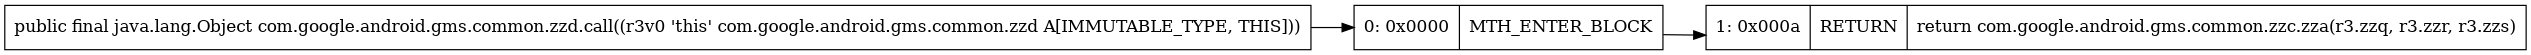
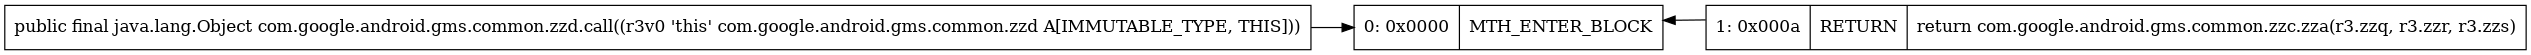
  digraph {
    rankdir=LR
    node [shape=record]
    n1 [label="{0\:\ 0x0000|MTH_ENTER_BLOCK\l}"]
    n2 [label="{1\:\ 0x000a|RETURN\l|return com.google.android.gms.common.zzc.zza(r3.zzq, r3.zzr, r3.zzs)\l}"]
    n3 [label="{public final java.lang.Object com.google.android.gms.common.zzd.call((r3v0 'this' com.google.android.gms.common.zzd A[IMMUTABLE_TYPE, THIS])) }"]
-   n1 -> n2
+   n2 -> n1
    n3 -> n1
  }
